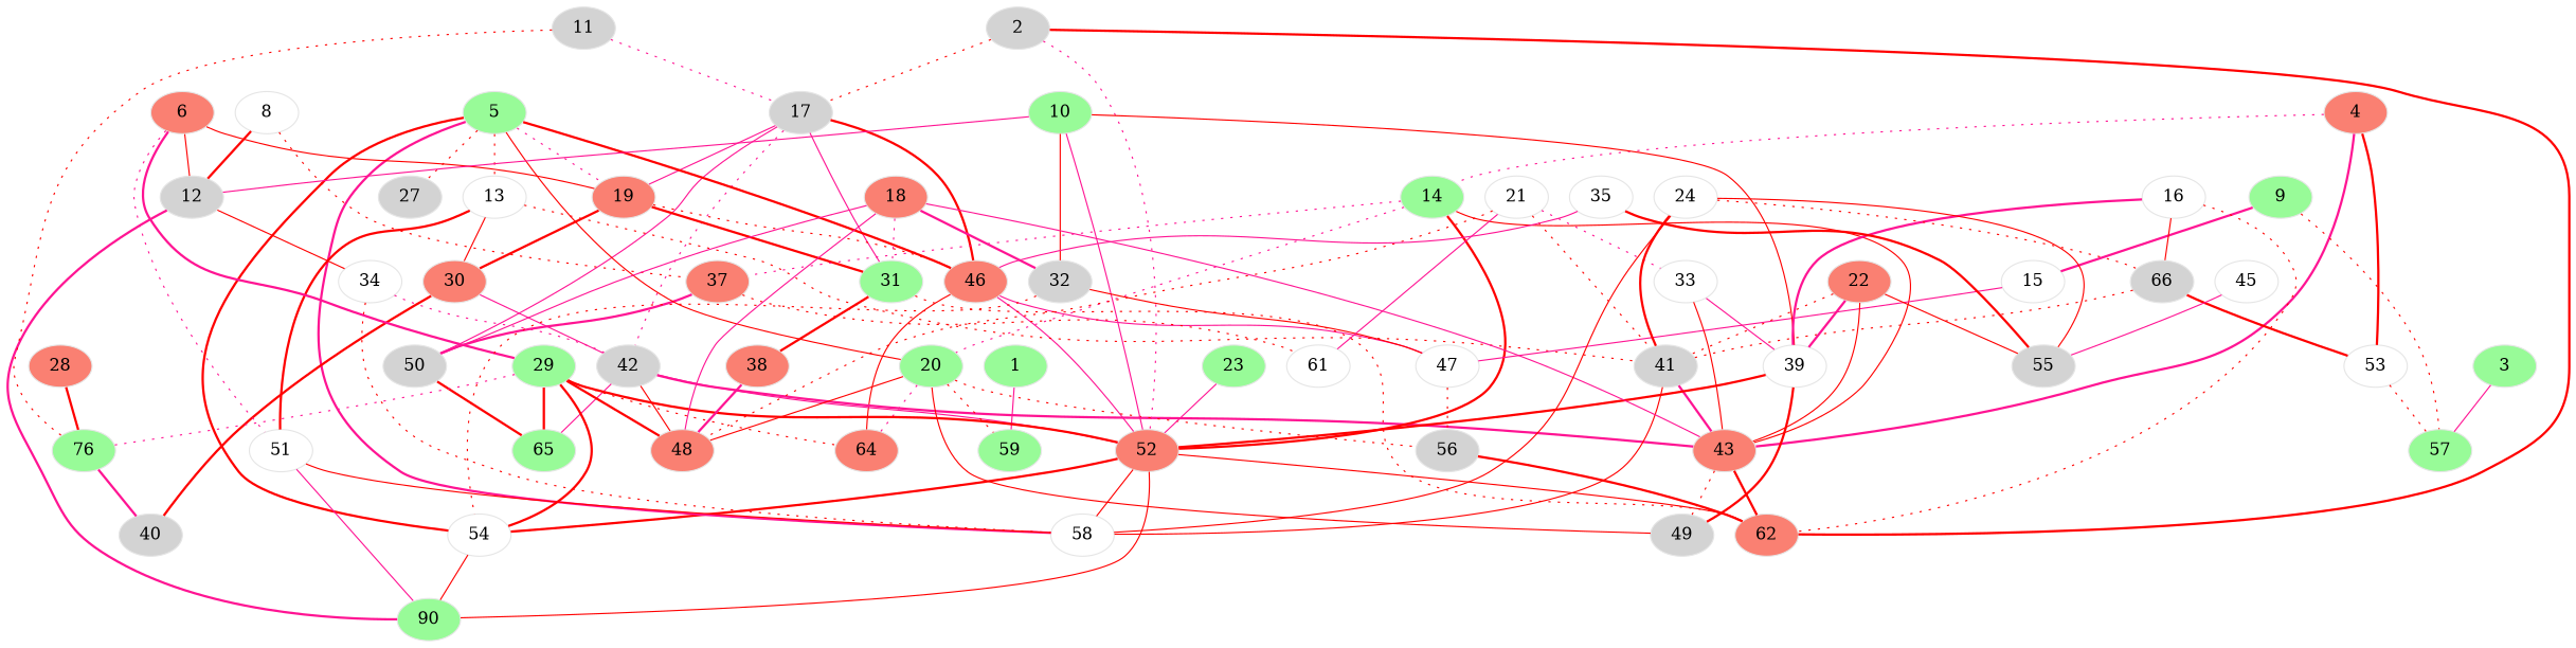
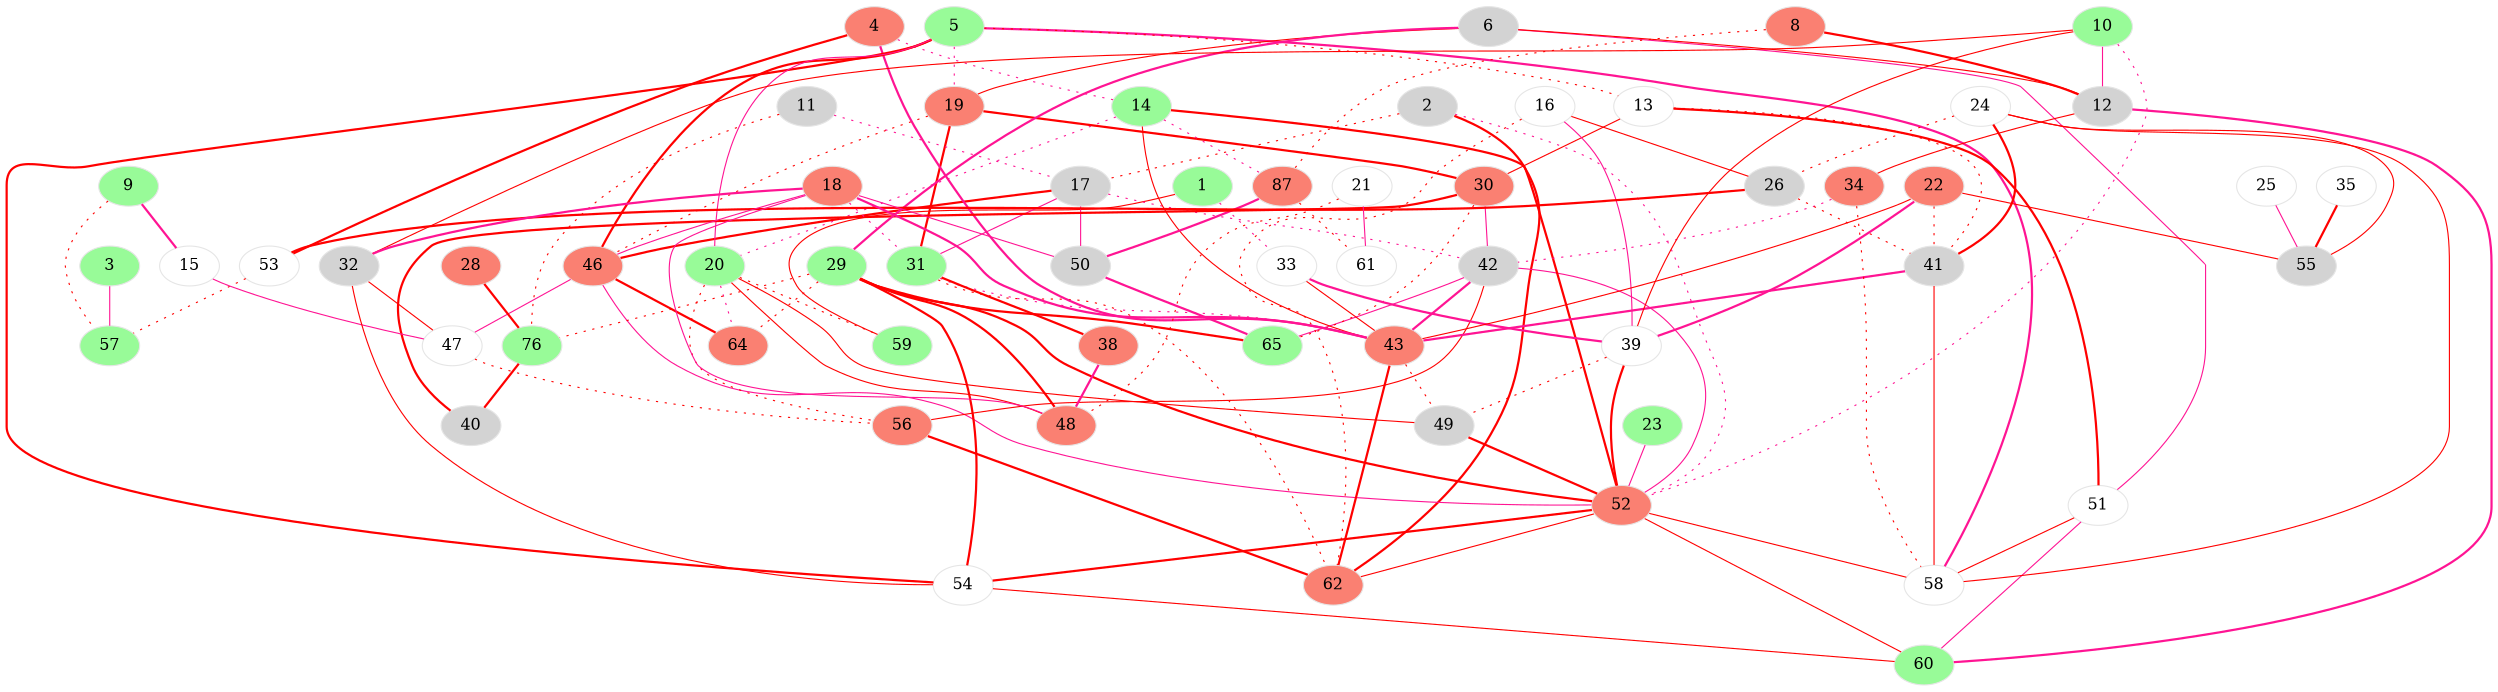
  graph {
    node [color=gray90 fillcolor=white style=filled]
    edge [color=red style=solid weight=1.0]
    1 [fillcolor=palegreen]
    59 [fillcolor=palegreen]
    2 [fillcolor=lightgrey]
    17 [fillcolor=lightgrey]
    52 [fillcolor=salmon]
    62 [fillcolor=salmon]
    19 [fillcolor=salmon]
    46 [fillcolor=salmon]
    31 [fillcolor=palegreen]
    42 [fillcolor=lightgrey]
    50 [fillcolor=lightgrey]
    54
    58
-   60 [fillcolor=palegreen label=90]
+   60 [fillcolor=palegreen]
    3 [fillcolor=palegreen]
    57 [fillcolor=palegreen]
    4 [fillcolor=salmon]
    14 [fillcolor=palegreen]
    43 [fillcolor=salmon]
    53
    20 [fillcolor=palegreen]
-   37 [fillcolor=salmon]
+   37 [fillcolor=salmon label=87]
    49 [fillcolor=lightgrey]
    5 [fillcolor=palegreen]
    13
-   27 [fillcolor=lightgrey]
    51
    30 [fillcolor=salmon]
    41 [fillcolor=lightgrey]
    48 [fillcolor=salmon]
-   56 [fillcolor=lightgrey]
+   56 [fillcolor=salmon]
    64 [fillcolor=salmon]
    47
-   6 [fillcolor=salmon]
+   6 [fillcolor=lightgrey]
    12 [fillcolor=lightgrey]
    29 [fillcolor=palegreen]
-   34
+   34 [fillcolor=salmon]
    n38 [fillcolor=palegreen label=76]
    n39 [fillcolor=palegreen label=65]
-   8
+   8 [fillcolor=salmon]
    61
    9 [fillcolor=palegreen]
    15
    10 [fillcolor=palegreen]
    32 [fillcolor=lightgrey]
    39
    11 [fillcolor=lightgrey]
    40 [fillcolor=lightgrey]
    16
-   26 [fillcolor=lightgrey label=66]
+   26 [fillcolor=lightgrey]
    38 [fillcolor=salmon]
    18 [fillcolor=salmon]
    21
    33
    22 [fillcolor=salmon]
    55 [fillcolor=lightgrey]
    23 [fillcolor=palegreen]
    24
-   25 [label=45]
+   25
    28 [fillcolor=salmon]
    35
-   1 -- 59 [color=deeppink]
+   1 -- 59
    2 -- 17 [style=dotted weight=2.0]
    2 -- 52 [color=deeppink style=dotted]
    2 -- 62 [style=bold]
-   17 -- 19 [color=deeppink]
    17 -- 46 [style=bold]
    17 -- 31 [color=deeppink]
    17 -- 42 [color=deeppink style=dotted]
    17 -- 50 [color=deeppink]
    52 -- 62
    52 -- 54 [style=bold]
    52 -- 58
    52 -- 60
    19 -- 46 [style=dotted]
    19 -- 31 [style=bold]
    19 -- 30 [style=bold]
    46 -- 52 [color=deeppink]
-   46 -- 64
+   46 -- 64 [style=bold]
    46 -- 47 [color=deeppink]
    31 -- 62 [style=dotted]
+   31 -- 43 [color=deeppink style=dotted]
    31 -- 38 [style=bold]
    42 -- 52 [color=deeppink]
    42 -- 43 [color=deeppink style=bold]
-   42 -- 48 [weight=3.0]
+   42 -- 56 [weight=3.0]
    42 -- n39 [color=deeppink]
-   50 -- n39 [style=bold]
+   50 -- n39 [color=deeppink style=bold]
    54 -- 60
    3 -- 57 [color=deeppink]
    4 -- 14 [color=deeppink style=dotted]
    4 -- 43 [color=deeppink style=bold]
    4 -- 53 [style=bold]
    14 -- 52 [style=bold]
    14 -- 43
    14 -- 20 [color=deeppink style=dotted]
    14 -- 37 [color=deeppink style=dotted]
    43 -- 62 [style=bold]
    43 -- 49 [style=dotted]
    53 -- 57 [style=dotted]
    20 -- 59 [style=dotted]
    20 -- 49
    20 -- 48
    20 -- 56 [style=dotted]
    20 -- 64 [color=deeppink style=dotted]
    37 -- 50 [color=deeppink style=bold]
    37 -- 61 [style=dotted]
+   49 -- 52 [style=bold]
    5 -- 19 [color=deeppink style=dotted]
    5 -- 46 [style=bold]
    5 -- 54 [style=bold]
    5 -- 58 [color=deeppink style=bold]
-   5 -- 20
+   5 -- 20 [color=deeppink]
    5 -- 13 [style=dotted]
-   5 -- 27 [style=dotted]
    13 -- 51 [style=bold]
    13 -- 30
    13 -- 41 [style=dotted]
    51 -- 58
    51 -- 60 [color=deeppink]
    30 -- 42 [color=deeppink]
+   30 -- n39 [style=dotted]
    30 -- 40 [style=bold]
    41 -- 58 [weight=2.0]
    41 -- 43 [color=deeppink style=bold]
    56 -- 62 [style=bold]
    47 -- 56 [style=dotted]
    6 -- 19 [weight=2.0]
-   6 -- 51 [color=deeppink style=dotted]
+   6 -- 51 [color=deeppink]
    6 -- 12 [weight=2.0]
    6 -- 29 [color=deeppink style=bold]
    12 -- 60 [color=deeppink style=bold]
    12 -- 34
    29 -- 52 [style=bold]
    29 -- 54 [style=bold]
    29 -- 48 [style=bold]
    29 -- 64 [style=dotted]
-   29 -- n38 [color=deeppink style=dotted]
+   29 -- n38 [style=dotted]
    29 -- n39 [style=bold]
    34 -- 42 [color=deeppink style=dotted]
    34 -- 58 [style=dotted]
-   n38 -- 40 [color=deeppink style=bold]
+   n38 -- 40 [style=bold]
    8 -- 37 [style=dotted]
    8 -- 12 [style=bold]
    9 -- 57 [style=dotted]
    9 -- 15 [color=deeppink style=bold]
    15 -- 47 [color=deeppink]
-   10 -- 52 [color=deeppink]
+   10 -- 52 [color=deeppink style=dotted]
    10 -- 12 [color=deeppink weight=2.0]
    10 -- 32
    10 -- 39
-   32 -- 54 [style=dotted]
+   32 -- 54
    32 -- 47
    39 -- 52 [style=bold]
-   39 -- 49 [style=bold]
+   39 -- 49 [style=dotted]
    11 -- 17 [color=deeppink style=dotted]
    11 -- n38 [style=dotted]
    16 -- 62 [style=dotted weight=2.0]
-   16 -- 39 [color=deeppink style=bold]
+   16 -- 39 [color=deeppink]
    16 -- 26
    26 -- 53 [style=bold]
    26 -- 41 [style=dotted]
    38 -- 48 [color=deeppink style=bold]
    18 -- 31 [color=deeppink style=dotted]
    18 -- 50 [color=deeppink]
-   18 -- 43 [color=deeppink weight=2.0]
+   18 -- 43 [color=deeppink style=bold weight=2.0]
    18 -- 48 [color=deeppink]
    18 -- 32 [color=deeppink style=bold]
-   21 -- 41 [style=dotted weight=3.0]
    21 -- 48 [style=dotted]
    21 -- 61 [color=deeppink]
-   21 -- 33 [color=deeppink style=dotted]
+   1 -- 33 [color=deeppink style=dotted]
    33 -- 43
-   33 -- 39 [color=deeppink]
+   33 -- 39 [color=deeppink style=bold]
    22 -- 43
    22 -- 41 [style=dotted]
    22 -- 39 [color=deeppink style=bold]
    22 -- 55
    23 -- 52 [color=deeppink weight=2.0]
    24 -- 58
    24 -- 41 [style=bold]
    24 -- 26 [style=dotted]
    24 -- 55
    25 -- 55 [color=deeppink]
    28 -- n38 [style=bold]
-   35 -- 46 [color=deeppink]
+   18 -- 46 [color=deeppink]
    35 -- 55 [style=bold]
  }
